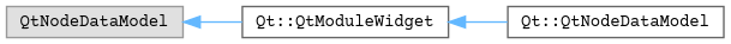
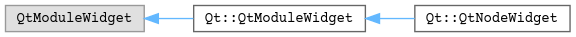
  digraph {
    fontname="Courier Prime"
    rankdir=LR
    node [color=grey40 fillcolor=white fontname="Courier Prime" fontsize=10 shape=box style=filled]
    edge [color=steelblue1 dir=back fontname="Courier Prime" fontsize=10 labelfontname=Helvetica labelfontsize=10 style=solid]
-   n1 [color=grey60 fillcolor="#E0E0E0" height=0.2 label=QtNodeDataModel width=0.4]
+   n1 [color=grey60 fillcolor="#E0E0E0" height=0.2 label=QtModuleWidget width=0.4]
    n2 [height=0.2 label="Qt::QtModuleWidget" width=0.4]
-   n3 [height=0.2 label="Qt::QtNodeDataModel" width=0.4]
+   n3 [height=0.2 label="Qt::QtNodeWidget" width=0.4]
    n1 -> n2
    n2 -> n3
  }
